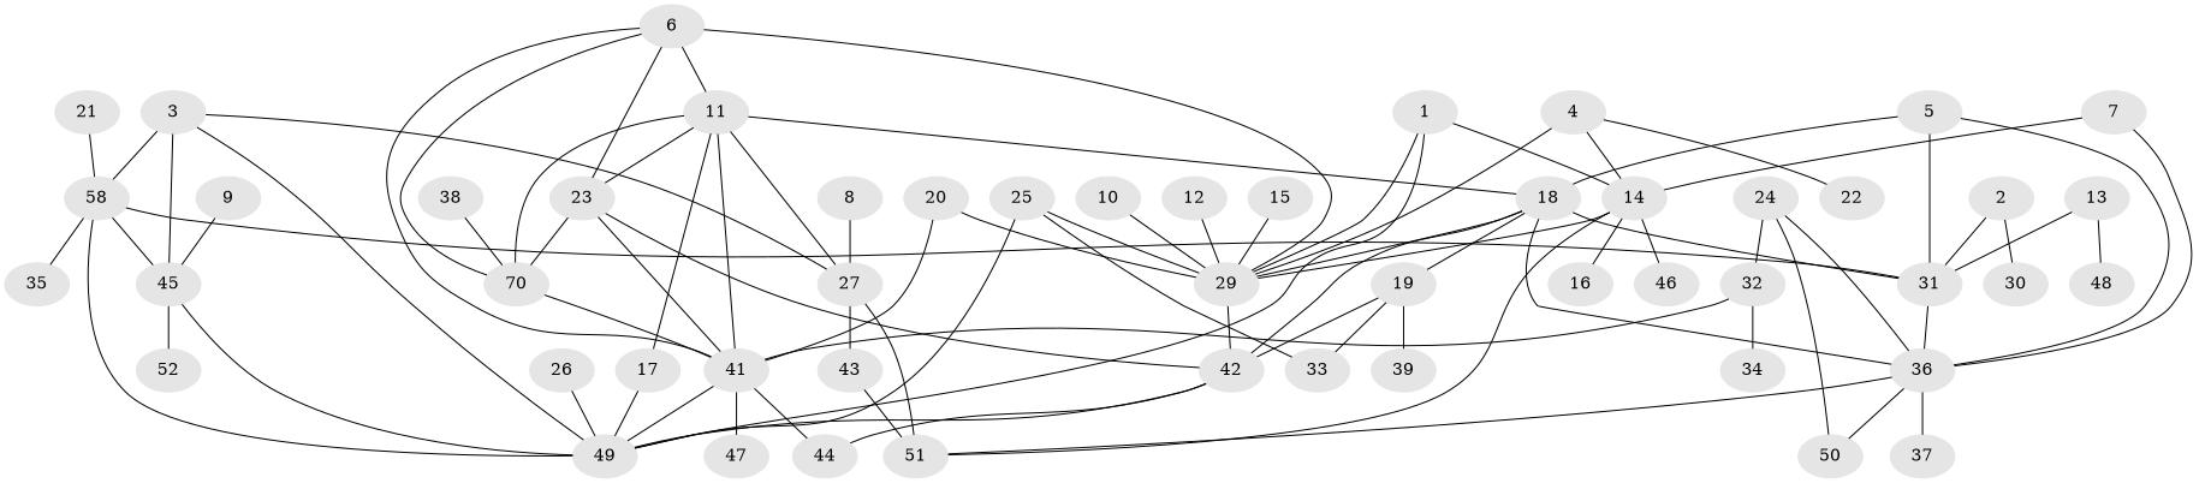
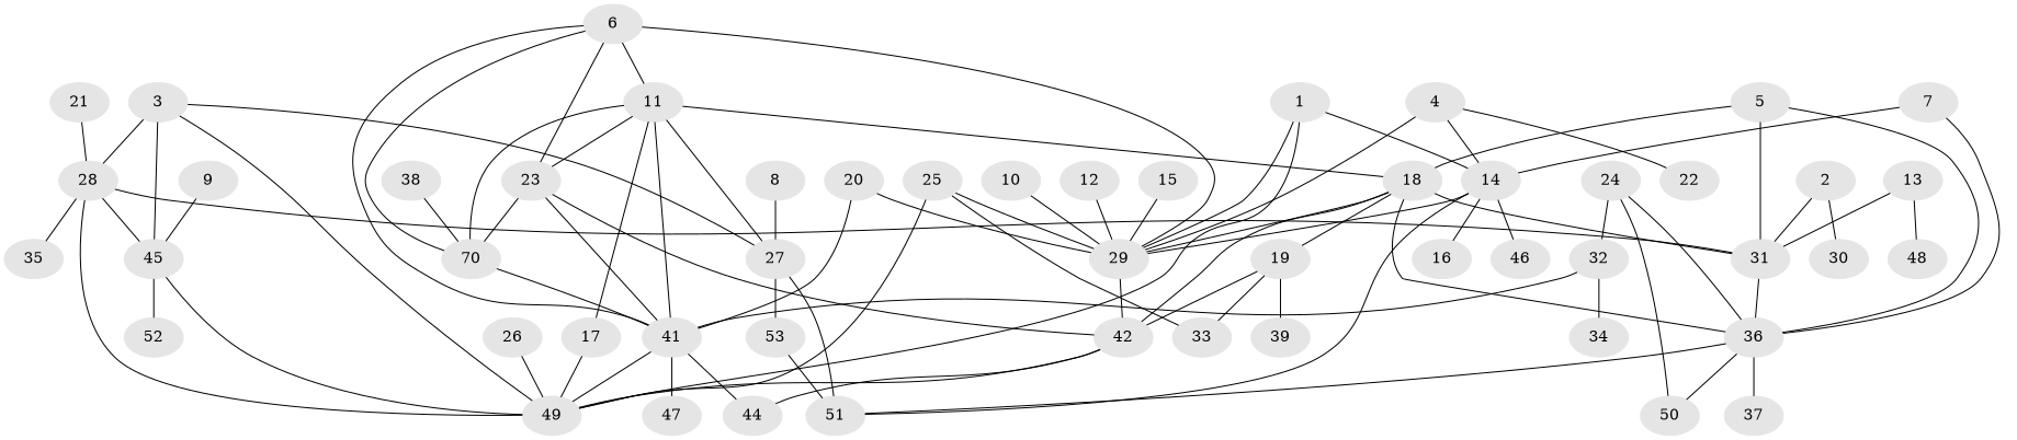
  graph {
    node [color=gray90 style=filled]
    edge [weight=1.0]
    1
    14
    29
    49
    4
    22
    16
    46
    51
    42
    2
    30
    31
    36
    3
    27
-   28 [label=58]
+   28
    45
-   43
+   43 [label=53]
    35
    52
    5
    18
    19
    50
    37
    6
    11
    23
    n30 [label=70]
    41
    17
    44
    47
    7
    8
    9
    10
    12
    13
    48
    15
    33
    39
    20
    21
    24
    32
    34
    25
    26
    38
    1 -- 14
    1 -- 29 [weight=2.0]
    1 -- 49
    14 -- 29 [weight=2.0]
    14 -- 16
    14 -- 46
    14 -- 51
    29 -- 42
    4 -- 14
    4 -- 29 [weight=2.0]
    4 -- 22
    42 -- 49
    42 -- 44
    2 -- 30
    2 -- 31
    31 -- 36
    36 -- 51
    36 -- 50
    36 -- 37
    3 -- 49
    3 -- 27
    3 -- 28
    3 -- 45 [weight=2.0]
    27 -- 51 [weight=2.0]
    27 -- 43 [weight=4.0]
    28 -- 49
    28 -- 31
    28 -- 45 [weight=2.0]
    28 -- 35
    45 -- 49 [weight=2.0]
    45 -- 52
    43 -- 51 [weight=2.0]
    5 -- 31 [weight=2.0]
    5 -- 36 [weight=2.0]
    5 -- 18 [weight=2.0]
    18 -- 29
    18 -- 42
    18 -- 31
    18 -- 36
    18 -- 19
    19 -- 42
    19 -- 33
    19 -- 39
    6 -- 29 [weight=2.0]
    6 -- 11
    6 -- 23
    6 -- n30
    6 -- 41
    11 -- 27 [weight=2.0]
    11 -- 18
    11 -- 23
    11 -- n30
    11 -- 41
    11 -- 17
    23 -- 42
    23 -- n30
    23 -- 41
    n30 -- 41
    41 -- 49
    41 -- 44
    41 -- 47
    17 -- 49
    7 -- 14
    7 -- 36
    8 -- 27
    9 -- 45
    10 -- 29
    12 -- 29
    13 -- 31
    13 -- 48
    15 -- 29
    20 -- 29
    20 -- 41
    21 -- 28
    24 -- 36
    24 -- 50
    24 -- 32
    32 -- 41
    32 -- 34
    25 -- 29
    25 -- 49
    25 -- 33
    26 -- 49
    38 -- n30
  }
